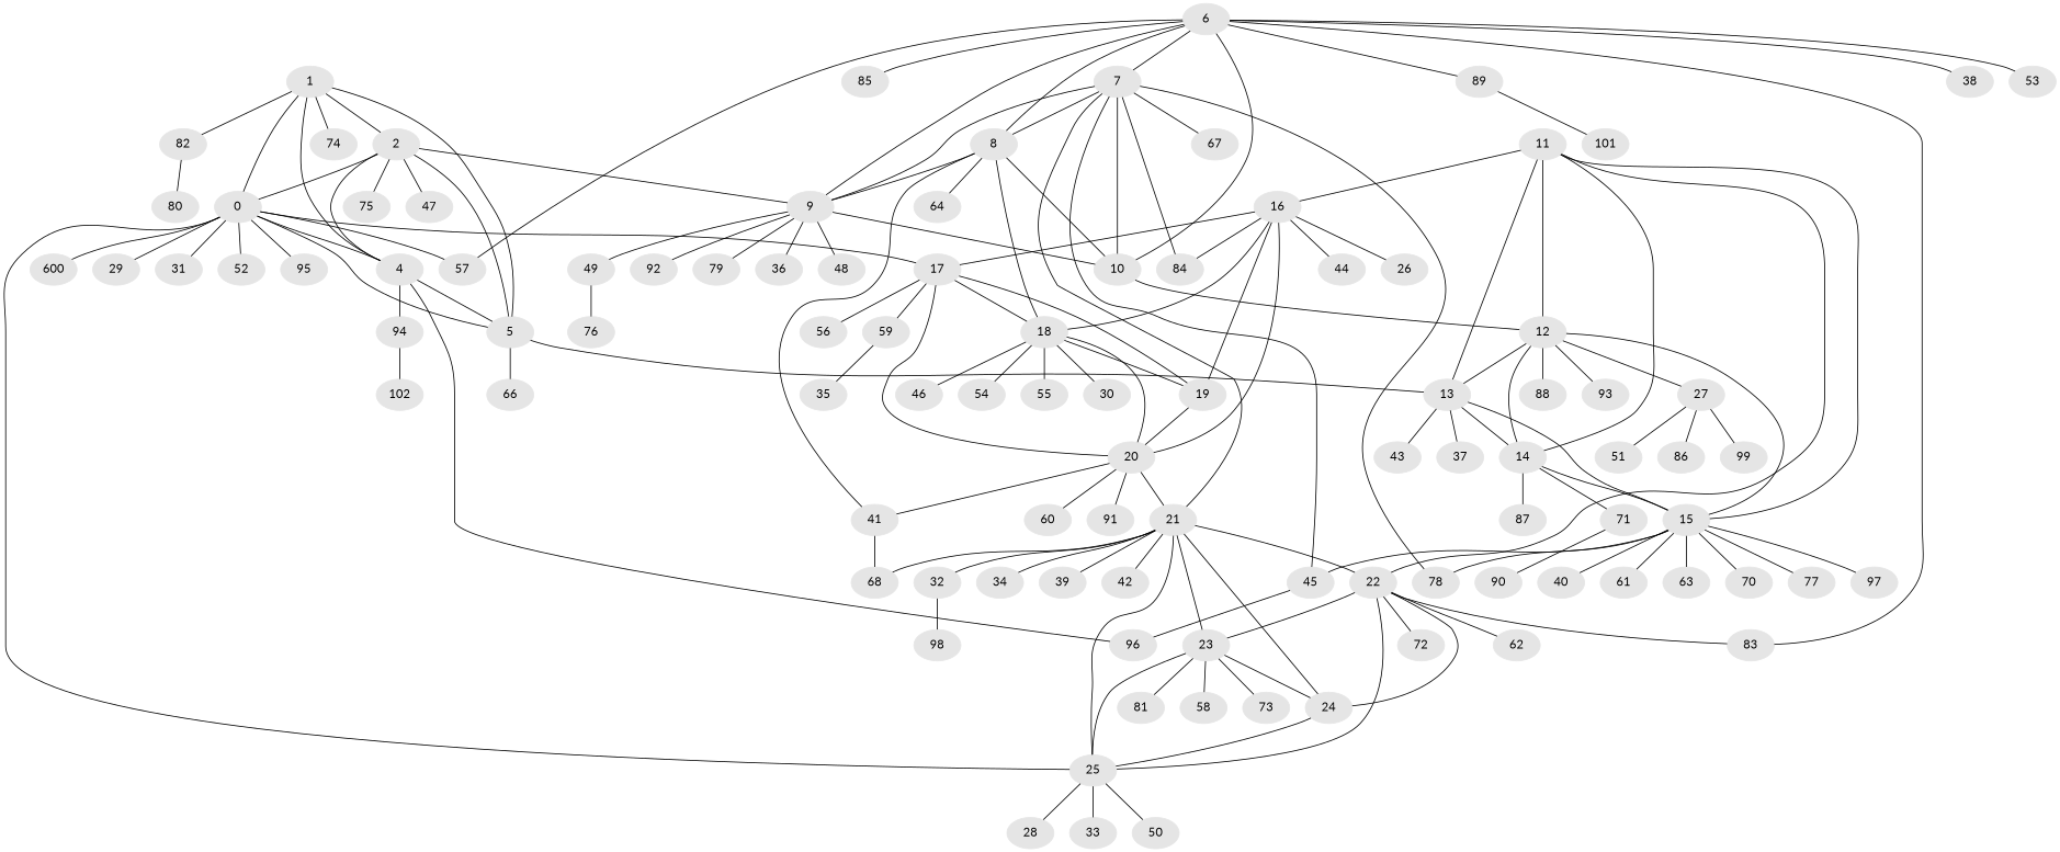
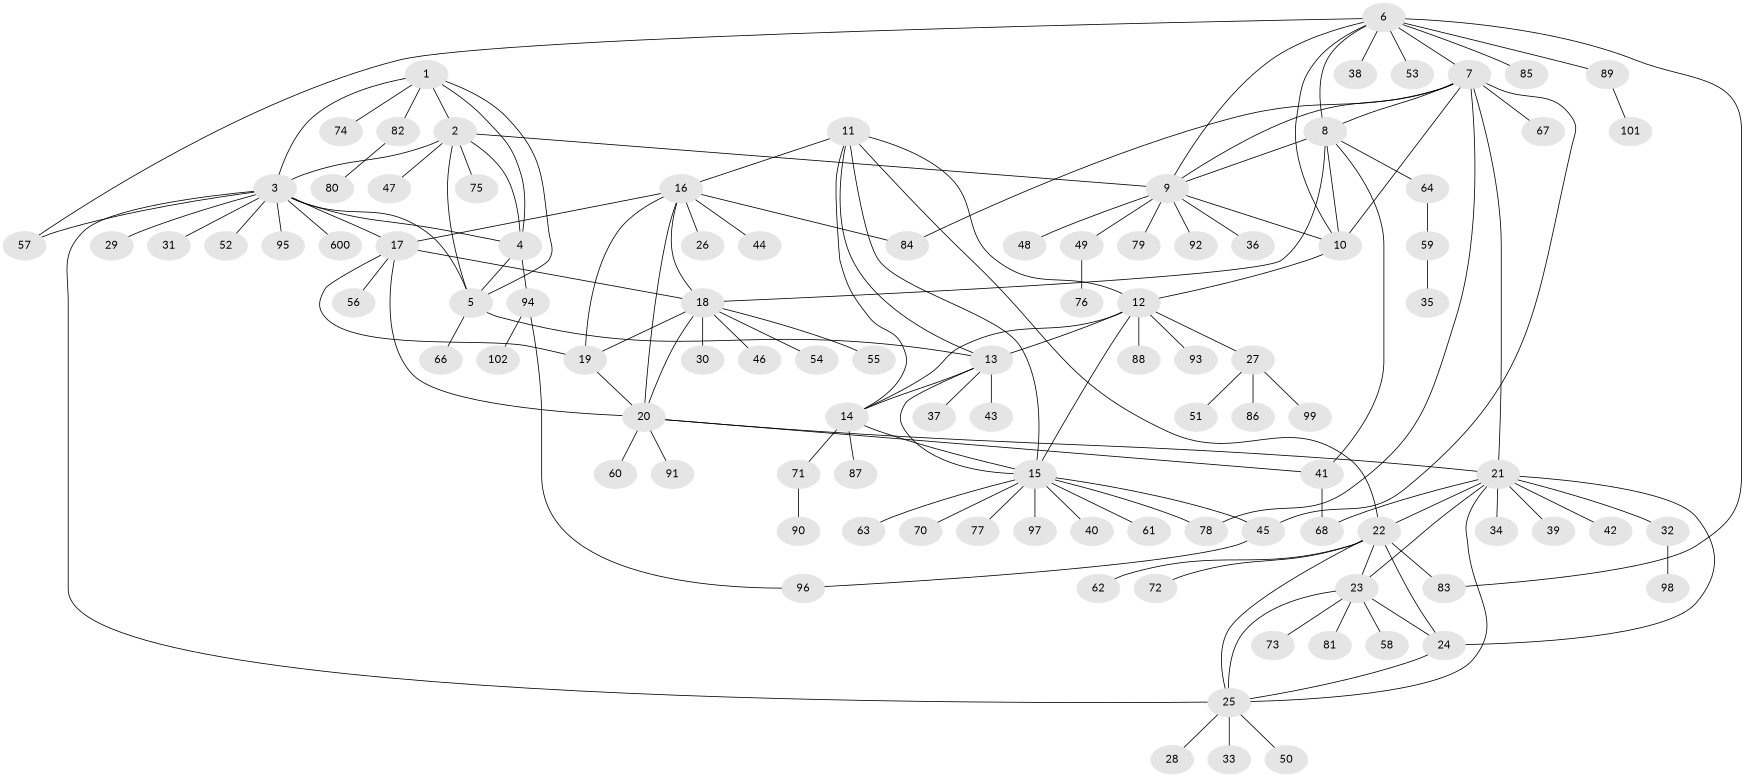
  graph {
    fontname=Lato
    node [color=gray90 fontname=Lato style=filled]
    edge [fontname=Lato]
    1
    2
-   3 [label=0]
+   3
    4
    5
    74
    82
    75
    9
    47
    17
    25
    29
    31
    52
    57
    95
    n18 [label=600]
    94
    96
    13
    66
    80
    10
    36
    48
    49
    79
    92
    18
    19
    20
    56
    59
    28
    33
    50
    102
    14
    15
    37
    43
    6
    7
    8
    38
    53
    83
    85
    89
    21
    45
    67
    78
    84
    41
    64
    12
    101
    22
    23
    24
    32
    34
    39
    42
    68
    30
    46
    54
    55
    76
    27
    88
    93
    11
    16
    71
    87
    40
    61
    63
    70
    77
    97
    26
    44
    62
    72
    51
    86
    99
    90
    60
    91
    35
    58
    73
    81
    98
    1 -- 2
    1 -- 3
    1 -- 4
    1 -- 5
    1 -- 74
    1 -- 82
    2 -- 3
    2 -- 4
    2 -- 5
    2 -- 75
    2 -- 9
    2 -- 47
    3 -- 4
    3 -- 5
    3 -- 17
    3 -- 25
    3 -- 29
    3 -- 31
    3 -- 52
    3 -- 57
    3 -- 95
    3 -- n18
    4 -- 5
    4 -- 94
-   4 -- 96
+   94 -- 96
    5 -- 13
    5 -- 66
    82 -- 80
    9 -- 10
    9 -- 36
    9 -- 48
    9 -- 49
    9 -- 79
    9 -- 92
    17 -- 18
    17 -- 19
    17 -- 20
    17 -- 56
-   17 -- 59
+   64 -- 59
    25 -- 28
    25 -- 33
    25 -- 50
    94 -- 102
    13 -- 14
    13 -- 15
    13 -- 37
    13 -- 43
    10 -- 12
    49 -- 76
    18 -- 19
    18 -- 20
    18 -- 30
    18 -- 46
    18 -- 54
    18 -- 55
    19 -- 20
    20 -- 21
    20 -- 41
    20 -- 60
    20 -- 91
    59 -- 35
    14 -- 15
    14 -- 71
    14 -- 87
    15 -- 45
    15 -- 78
    15 -- 40
    15 -- 61
    15 -- 63
    15 -- 70
    15 -- 77
    15 -- 97
    6 -- 9
    6 -- 57
    6 -- 10
    6 -- 7
    6 -- 8
    6 -- 38
    6 -- 53
    6 -- 83
    6 -- 85
    6 -- 89
    7 -- 9
    7 -- 10
    7 -- 8
    7 -- 21
    7 -- 45
    7 -- 67
    7 -- 78
    7 -- 84
    8 -- 9
    8 -- 10
    8 -- 18
    8 -- 41
    8 -- 64
    89 -- 101
    21 -- 25
    21 -- 22
    21 -- 23
    21 -- 24
    21 -- 32
    21 -- 34
    21 -- 39
    21 -- 42
    21 -- 68
    45 -- 96
    41 -- 68
    12 -- 13
    12 -- 14
    12 -- 15
    12 -- 27
    12 -- 88
    12 -- 93
    22 -- 25
    22 -- 83
    22 -- 23
    22 -- 24
    22 -- 62
    22 -- 72
    23 -- 25
    23 -- 24
    23 -- 58
    23 -- 73
    23 -- 81
    24 -- 25
    32 -- 98
    27 -- 51
    27 -- 86
    27 -- 99
    11 -- 13
    11 -- 14
    11 -- 15
    11 -- 12
    11 -- 22
    11 -- 16
    16 -- 17
    16 -- 18
    16 -- 19
    16 -- 20
    16 -- 84
    16 -- 26
    16 -- 44
    71 -- 90
  }
